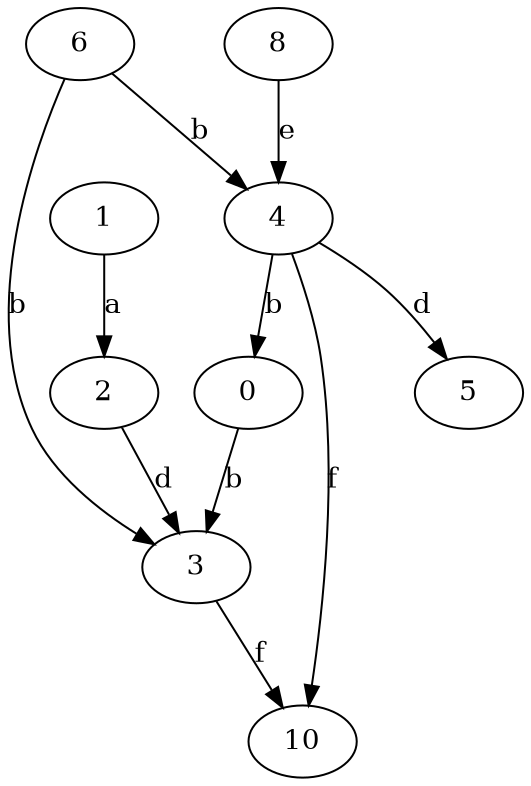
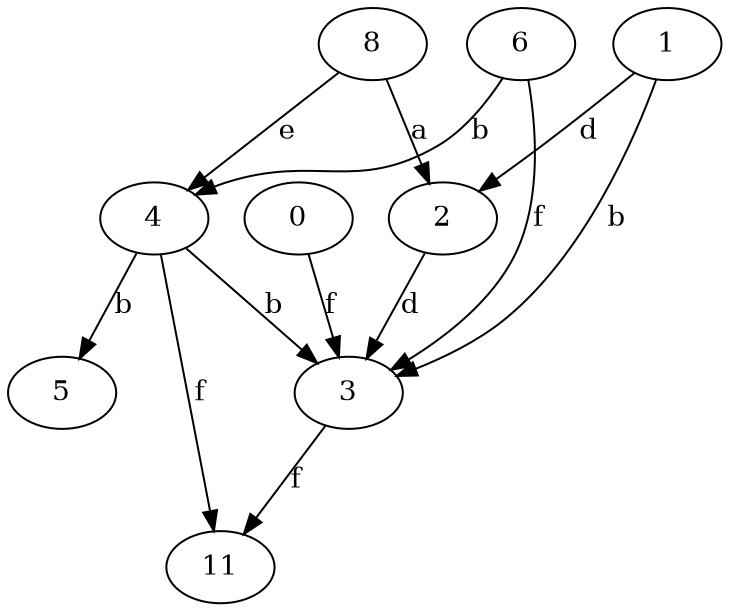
  strict digraph {
    1
    2
    3
-   10
+   10 [label=11]
    4
    5
    8
    6
    0
-   1 -> 2 [label=a]
+   1 -> 2 [label=d]
+   1 -> 3 [label=b]
    2 -> 3 [label=d]
    3 -> 10 [label=f]
-   4 -> 0 [label=b]
+   4 -> 3 [label=b]
    4 -> 10 [label=f]
-   4 -> 5 [label=d]
+   4 -> 5 [label=b]
+   8 -> 2 [label=a]
    8 -> 4 [label=e]
-   6 -> 3 [label=b]
+   6 -> 3 [label=f]
    6 -> 4 [label=b]
-   0 -> 3 [label=b]
+   0 -> 3 [label=f]
  }
